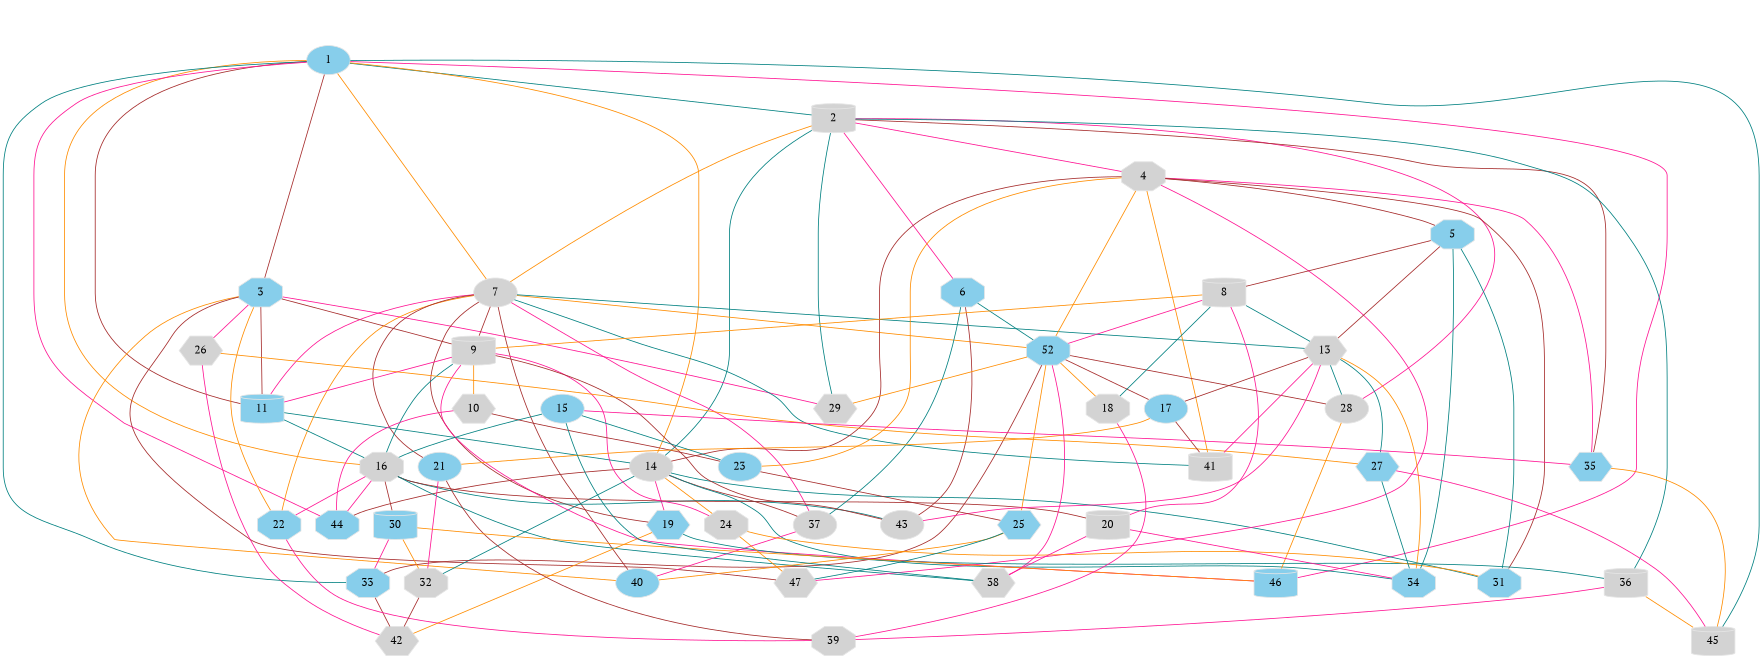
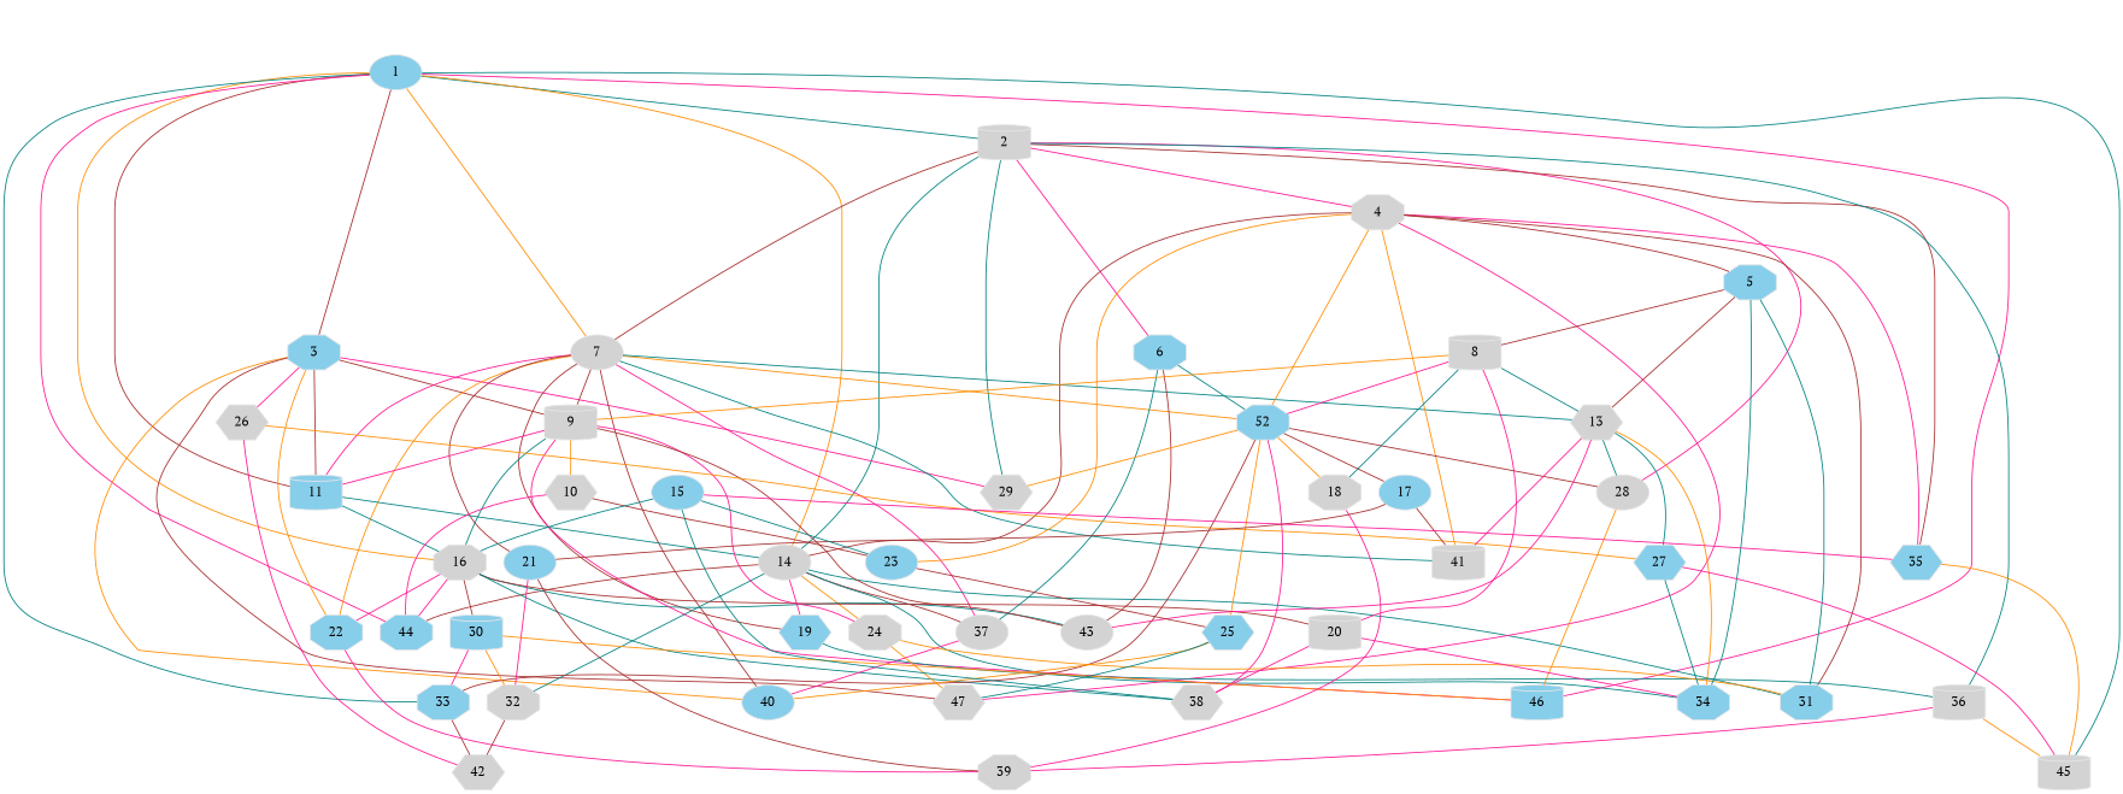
  graph {
    fontname="PT Serif"
    node [color=gray90 fillcolor=lightgrey fontname="PT Serif" shape=octagon style=filled]
    edge [color=deeppink fontname="PT Serif" weight=1.0]
    1 [fillcolor=skyblue shape=ellipse]
    2 [shape=cylinder]
    3 [fillcolor=skyblue]
    7 [shape=ellipse]
    11 [fillcolor=skyblue shape=cylinder]
    14 [shape=ellipse]
    16
    33 [fillcolor=skyblue]
    44 [fillcolor=skyblue]
    45 [shape=cylinder]
    46 [fillcolor=skyblue shape=cylinder]
    4
    6 [fillcolor=skyblue]
    28 [shape=ellipse]
    29 [shape=hexagon]
    35 [fillcolor=skyblue shape=hexagon]
    36 [shape=cylinder]
    9 [shape=cylinder]
    22 [fillcolor=skyblue]
    26 [shape=hexagon]
    40 [fillcolor=skyblue shape=ellipse]
    47 [shape=hexagon]
    n23 [fillcolor=skyblue label=52]
    41 [shape=cylinder]
    13 [shape=hexagon]
    37 [shape=ellipse]
    19 [fillcolor=skyblue shape=hexagon]
    21 [fillcolor=skyblue shape=ellipse]
    31 [fillcolor=skyblue]
    34 [fillcolor=skyblue]
    24
    32
    43 [shape=ellipse]
    20 [shape=cylinder]
    38 [shape=hexagon]
    30 [fillcolor=skyblue shape=cylinder]
    42 [shape=hexagon]
    5 [fillcolor=skyblue]
    23 [fillcolor=skyblue shape=ellipse]
    39
    10 [shape=hexagon]
    27 [fillcolor=skyblue shape=hexagon]
    8 [shape=cylinder]
    18
    17 [fillcolor=skyblue shape=ellipse]
    25 [fillcolor=skyblue shape=hexagon]
    15 [fillcolor=skyblue shape=ellipse]
    1 -- 2 [color=teal weight=2.0]
    1 -- 3 [color=brown weight=2.0]
    1 -- 7 [color=darkorange]
    1 -- 11 [color=brown]
    1 -- 14 [color=darkorange]
    1 -- 16 [color=darkorange]
    1 -- 33 [color=teal]
    1 -- 44
    1 -- 45 [color=teal]
    1 -- 46
-   2 -- 7 [color=darkorange]
+   2 -- 7 [color=brown]
    2 -- 14 [color=teal]
    2 -- 4
    2 -- 6
    2 -- 28
    2 -- 29 [color=teal]
    2 -- 35 [color=brown]
    2 -- 36 [color=teal]
    3 -- 11 [color=brown]
    3 -- 29
    3 -- 9 [color=brown]
    3 -- 22 [color=darkorange]
    3 -- 26 [weight=2.0]
    3 -- 40 [color=darkorange]
    3 -- 47 [color=brown]
    7 -- 11
    7 -- 9 [color=brown]
    7 -- 22 [color=darkorange]
    7 -- 40 [color=brown]
    7 -- n23 [color=darkorange]
    7 -- 41 [color=teal]
    7 -- 13 [color=teal]
    7 -- 37
    7 -- 19 [color=brown]
    7 -- 21 [color=brown]
    11 -- 14 [color=teal]
    11 -- 16 [color=teal]
    14 -- 44 [color=brown]
    14 -- 37 [color=brown]
    14 -- 19
    14 -- 31 [color=teal]
    14 -- 34 [color=teal]
    14 -- 24 [color=darkorange]
    14 -- 32 [color=teal]
    16 -- 44
    16 -- 22
    16 -- 43 [color=teal]
    16 -- 20 [color=brown]
    16 -- 38 [color=teal]
    16 -- 30 [color=brown]
    33 -- 42 [color=brown]
    4 -- 14 [color=brown weight=2.0]
    4 -- 35
    4 -- 47
    4 -- n23 [color=darkorange]
    4 -- 41 [color=darkorange]
    4 -- 31 [color=brown]
    4 -- 5 [color=brown]
    4 -- 23 [color=darkorange]
    6 -- n23 [color=teal]
    6 -- 37 [color=teal]
    6 -- 43 [color=brown]
    28 -- 46 [color=darkorange]
    35 -- 45 [color=darkorange]
    36 -- 45 [color=darkorange]
    36 -- 39
    9 -- 11
    9 -- 16 [color=teal]
    9 -- 46
    9 -- 24
    9 -- 43 [color=brown]
    9 -- 10 [color=darkorange weight=2.0]
    22 -- 39
    26 -- 42
    26 -- 27 [color=darkorange]
    n23 -- 33 [color=brown]
    n23 -- 28 [color=brown]
    n23 -- 29 [color=darkorange weight=2.0]
    n23 -- 38
    n23 -- 18 [color=darkorange]
    n23 -- 17 [color=brown]
    n23 -- 25 [color=darkorange]
    13 -- 28 [color=teal]
    13 -- 41
    13 -- 34 [color=darkorange weight=2.0]
    13 -- 43
    13 -- 27 [color=teal]
-   13 -- 17 [color=brown]
    37 -- 40
    19 -- 36 [color=teal]
-   19 -- 42 [color=darkorange]
    21 -- 32
    21 -- 39 [color=brown]
    24 -- 47 [color=darkorange]
    24 -- 31 [color=darkorange]
    32 -- 42 [color=brown]
    20 -- 34
    20 -- 38
    30 -- 33
    30 -- 46 [color=darkorange]
    30 -- 32 [color=darkorange]
    5 -- 13 [color=brown weight=2.0]
    5 -- 31 [color=teal]
    5 -- 34 [color=teal]
    5 -- 8 [color=brown]
    23 -- 25 [color=brown]
    10 -- 44
    10 -- 23 [color=brown]
    27 -- 45
    27 -- 34 [color=teal]
    8 -- 9 [color=darkorange weight=3.0]
    8 -- n23
    8 -- 13 [color=teal weight=2.0]
    8 -- 20
    8 -- 18 [color=teal weight=2.0]
    18 -- 39
    17 -- 41 [color=brown]
-   17 -- 21 [color=darkorange]
+   17 -- 21 [color=brown]
    25 -- 40 [color=darkorange]
    25 -- 47 [color=teal]
    15 -- 16 [color=teal]
    15 -- 35
    15 -- 38 [color=teal]
    15 -- 23 [color=teal]
  }
